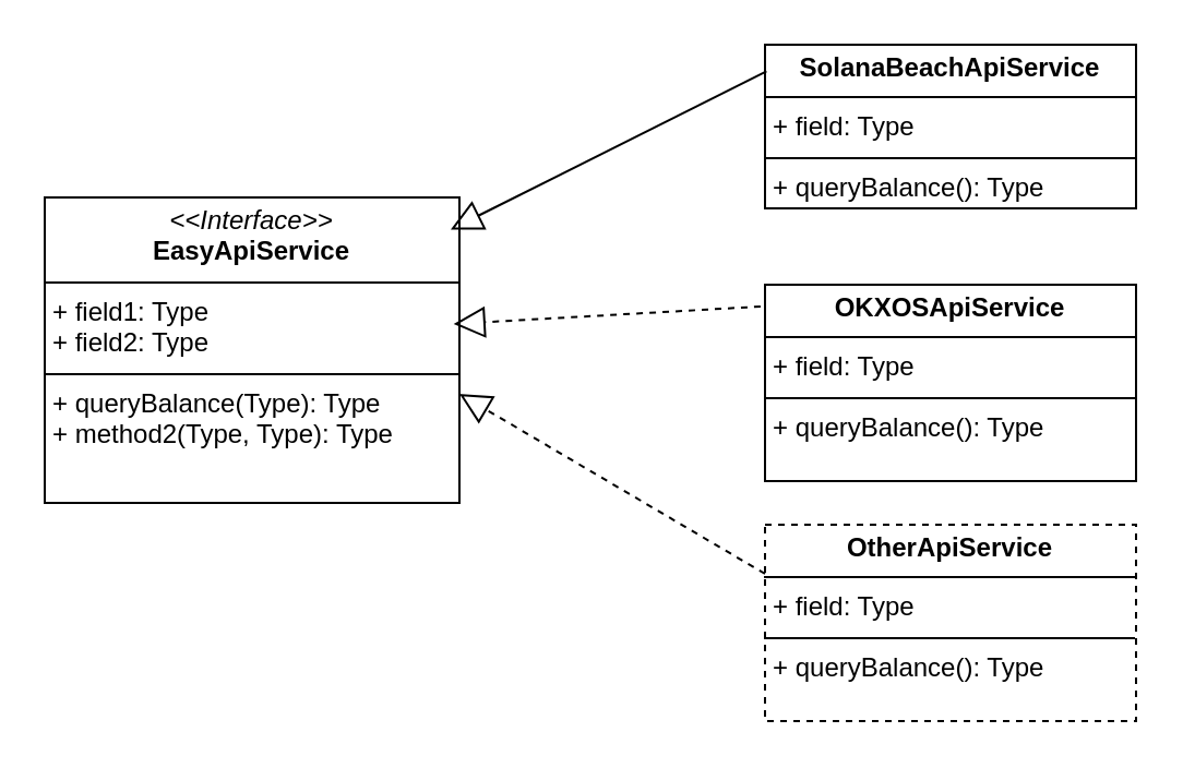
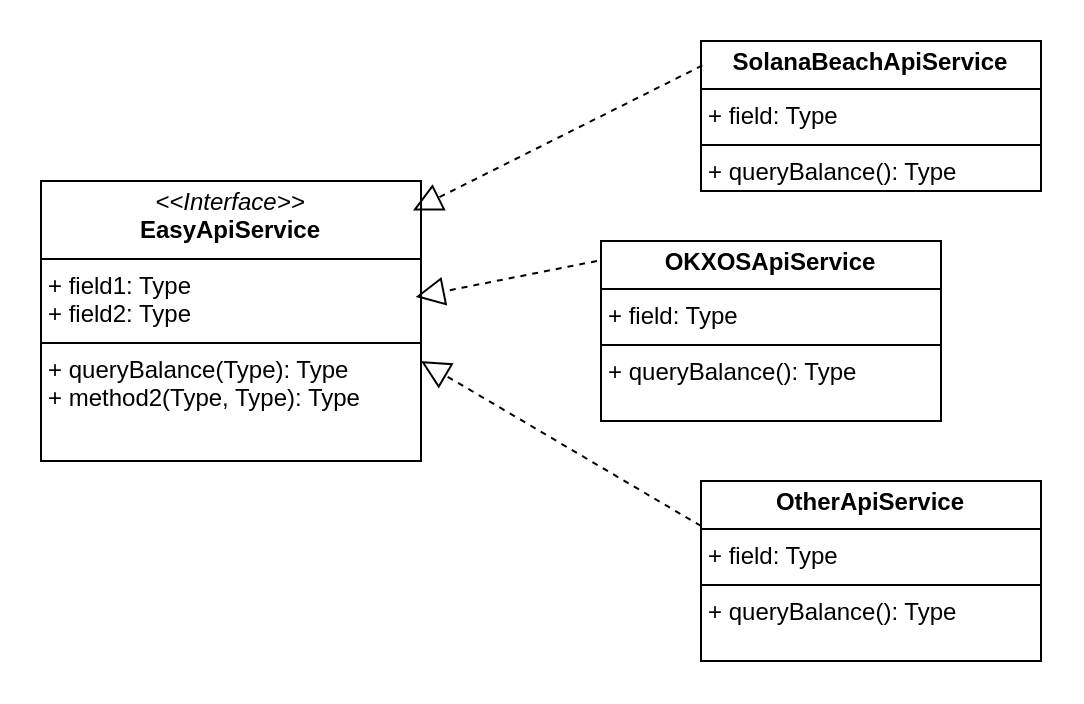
  <mxCell id="0" />
  <mxCell id="1" parent="0" />
  <mxCell id="2" value="&lt;p style=&quot;margin:0px;margin-top:4px;text-align:center;&quot;&gt;&lt;i&gt;&amp;lt;&amp;lt;Interface&amp;gt;&amp;gt;&lt;/i&gt;&lt;br&gt;&lt;b&gt;EasyApiService&lt;/b&gt;&lt;/p&gt;&lt;hr size=&quot;1&quot; style=&quot;border-style:solid;&quot;&gt;&lt;p style=&quot;margin:0px;margin-left:4px;&quot;&gt;+ field1: Type&lt;br&gt;+ field2: Type&lt;/p&gt;&lt;hr size=&quot;1&quot; style=&quot;border-style:solid;&quot;&gt;&lt;p style=&quot;margin:0px;margin-left:4px;&quot;&gt;+ queryBalance(Type): Type&lt;br&gt;+ method2(Type, Type): Type&lt;/p&gt;" style="verticalAlign=top;align=left;overflow=fill;html=1;whiteSpace=wrap;" vertex="1" parent="1"><mxGeometry x="20" y="90" width="190" height="140" as="geometry" /></mxCell>
  <mxCell id="3" value="&lt;p style=&quot;margin:0px;margin-top:4px;text-align:center;&quot;&gt;&lt;b&gt;SolanaBeachApiService&lt;/b&gt;&lt;/p&gt;&lt;hr size=&quot;1&quot; style=&quot;border-style:solid;&quot;&gt;&lt;p style=&quot;margin:0px;margin-left:4px;&quot;&gt;+ field: Type&lt;/p&gt;&lt;hr size=&quot;1&quot; style=&quot;border-style:solid;&quot;&gt;&lt;p style=&quot;margin:0px;margin-left:4px;&quot;&gt;+ queryBalance(): Type&lt;/p&gt;" style="verticalAlign=top;align=left;overflow=fill;html=1;whiteSpace=wrap;" vertex="1" parent="1"><mxGeometry x="350" y="20" width="170" height="75" as="geometry" /></mxCell>
- <mxCell id="4" value="&lt;p style=&quot;margin:0px;margin-top:4px;text-align:center;&quot;&gt;&lt;b&gt;OKXOSApiService&lt;/b&gt;&lt;/p&gt;&lt;hr size=&quot;1&quot; style=&quot;border-style:solid;&quot;&gt;&lt;p style=&quot;margin:0px;margin-left:4px;&quot;&gt;+ field: Type&lt;/p&gt;&lt;hr size=&quot;1&quot; style=&quot;border-style:solid;&quot;&gt;&lt;p style=&quot;margin:0px;margin-left:4px;&quot;&gt;+ queryBalance(): Type&lt;/p&gt;" style="verticalAlign=top;align=left;overflow=fill;html=1;whiteSpace=wrap;" vertex="1" parent="1"><mxGeometry x="350" y="130" width="170" height="90" as="geometry" /></mxCell>
- <mxCell id="5" value="&lt;p style=&quot;margin:0px;margin-top:4px;text-align:center;&quot;&gt;&lt;b&gt;OtherApiService&lt;/b&gt;&lt;/p&gt;&lt;hr size=&quot;1&quot; style=&quot;border-style:solid;&quot;&gt;&lt;p style=&quot;margin:0px;margin-left:4px;&quot;&gt;+ field: Type&lt;/p&gt;&lt;hr size=&quot;1&quot; style=&quot;border-style:solid;&quot;&gt;&lt;p style=&quot;margin:0px;margin-left:4px;&quot;&gt;+ queryBalance(): Type&lt;/p&gt;" style="verticalAlign=top;align=left;overflow=fill;html=1;whiteSpace=wrap;dashed=1;" vertex="1" parent="1"><mxGeometry x="350" y="240" width="170" height="90" as="geometry" /></mxCell>
- <mxCell id="6" value="" style="endArrow=block;dashed=0;endFill=0;endSize=12;html=1;rounded=0;entryX=0.979;entryY=0.105;entryDx=0;entryDy=0;entryPerimeter=0;exitX=0.004;exitY=0.163;exitDx=0;exitDy=0;exitPerimeter=0;" edge="1" parent="1" source="3" target="2"><mxGeometry width="160" relative="1" as="geometry"><mxPoint x="60" y="130" as="sourcePoint" /><mxPoint x="220" y="130" as="targetPoint" /></mxGeometry></mxCell>
+ <mxCell id="4" value="&lt;p style=&quot;margin:0px;margin-top:4px;text-align:center;&quot;&gt;&lt;b&gt;OKXOSApiService&lt;/b&gt;&lt;/p&gt;&lt;hr size=&quot;1&quot; style=&quot;border-style:solid;&quot;&gt;&lt;p style=&quot;margin:0px;margin-left:4px;&quot;&gt;+ field: Type&lt;/p&gt;&lt;hr size=&quot;1&quot; style=&quot;border-style:solid;&quot;&gt;&lt;p style=&quot;margin:0px;margin-left:4px;&quot;&gt;+ queryBalance(): Type&lt;/p&gt;" style="verticalAlign=top;align=left;overflow=fill;html=1;whiteSpace=wrap;" vertex="1" parent="1"><mxGeometry x="300" y="120" width="170" height="90" as="geometry" /></mxCell>
+ <mxCell id="5" value="&lt;p style=&quot;margin:0px;margin-top:4px;text-align:center;&quot;&gt;&lt;b&gt;OtherApiService&lt;/b&gt;&lt;/p&gt;&lt;hr size=&quot;1&quot; style=&quot;border-style:solid;&quot;&gt;&lt;p style=&quot;margin:0px;margin-left:4px;&quot;&gt;+ field: Type&lt;/p&gt;&lt;hr size=&quot;1&quot; style=&quot;border-style:solid;&quot;&gt;&lt;p style=&quot;margin:0px;margin-left:4px;&quot;&gt;+ queryBalance(): Type&lt;/p&gt;" style="verticalAlign=top;align=left;overflow=fill;html=1;whiteSpace=wrap;" vertex="1" parent="1"><mxGeometry x="350" y="240" width="170" height="90" as="geometry" /></mxCell>
+ <mxCell id="6" value="" style="endArrow=block;dashed=1;endFill=0;endSize=12;html=1;rounded=0;entryX=0.979;entryY=0.105;entryDx=0;entryDy=0;entryPerimeter=0;exitX=0.004;exitY=0.163;exitDx=0;exitDy=0;exitPerimeter=0;" edge="1" parent="1" source="3" target="2"><mxGeometry width="160" relative="1" as="geometry"><mxPoint x="60" y="130" as="sourcePoint" /><mxPoint x="220" y="130" as="targetPoint" /></mxGeometry></mxCell>
  <mxCell id="7" value="" style="endArrow=block;dashed=1;endFill=0;endSize=12;html=1;rounded=0;entryX=0.986;entryY=0.414;entryDx=0;entryDy=0;exitX=-0.012;exitY=0.111;exitDx=0;exitDy=0;exitPerimeter=0;entryPerimeter=0;" edge="1" parent="1" source="4" target="2"><mxGeometry width="160" relative="1" as="geometry"><mxPoint x="60" y="130" as="sourcePoint" /><mxPoint x="220" y="130" as="targetPoint" /></mxGeometry></mxCell>
  <mxCell id="8" value="" style="endArrow=block;dashed=1;endFill=0;endSize=12;html=1;rounded=0;exitX=0;exitY=0.25;exitDx=0;exitDy=0;entryX=1;entryY=0.643;entryDx=0;entryDy=0;entryPerimeter=0;" edge="1" parent="1" source="5" target="2"><mxGeometry width="160" relative="1" as="geometry"><mxPoint x="60" y="130" as="sourcePoint" /><mxPoint x="220" y="130" as="targetPoint" /></mxGeometry></mxCell>
